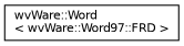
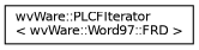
  digraph {
    rankdir=LR
-   n1 [color=black fillcolor=white fontname=Helvetica fontsize=10 height=0.2 label="wvWare::Word\l\< wvWare::Word97::FRD \>" shape=record style=filled width=0.4]
+   n1 [color=black fillcolor=white fontname=Helvetica fontsize=10 height=0.2 label="wvWare::PLCFIterator\l\< wvWare::Word97::FRD \>" shape=record style=filled width=0.4]
  }
